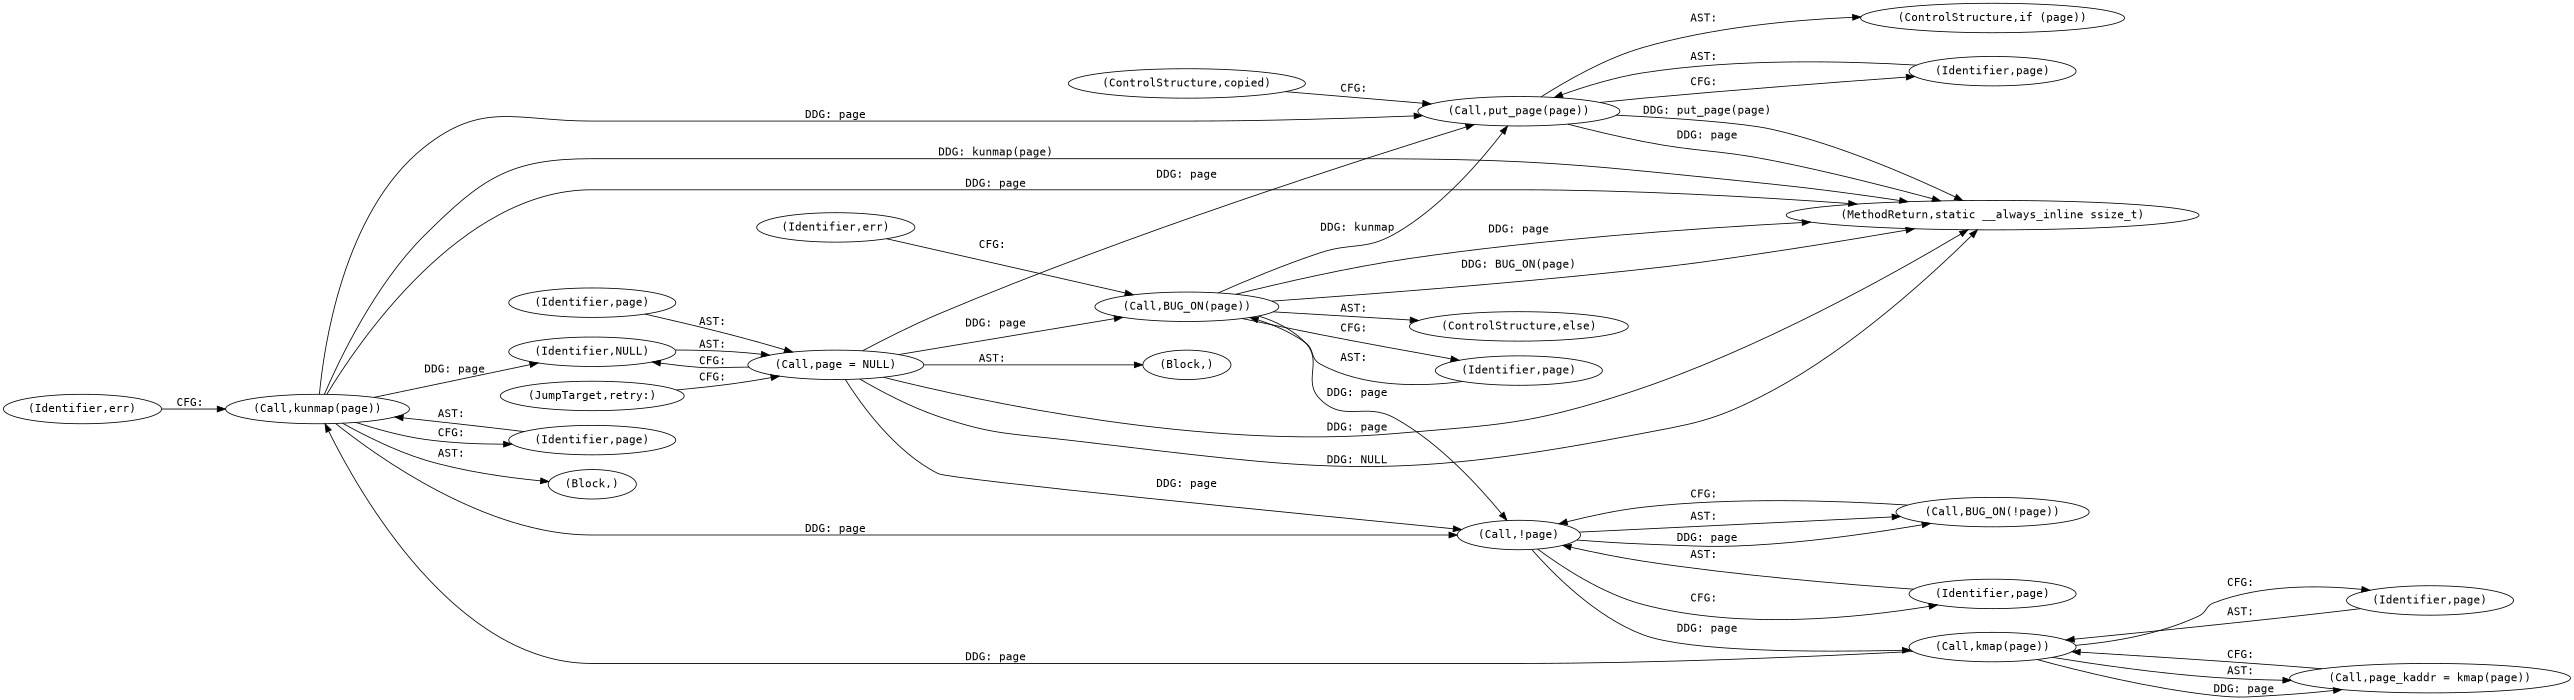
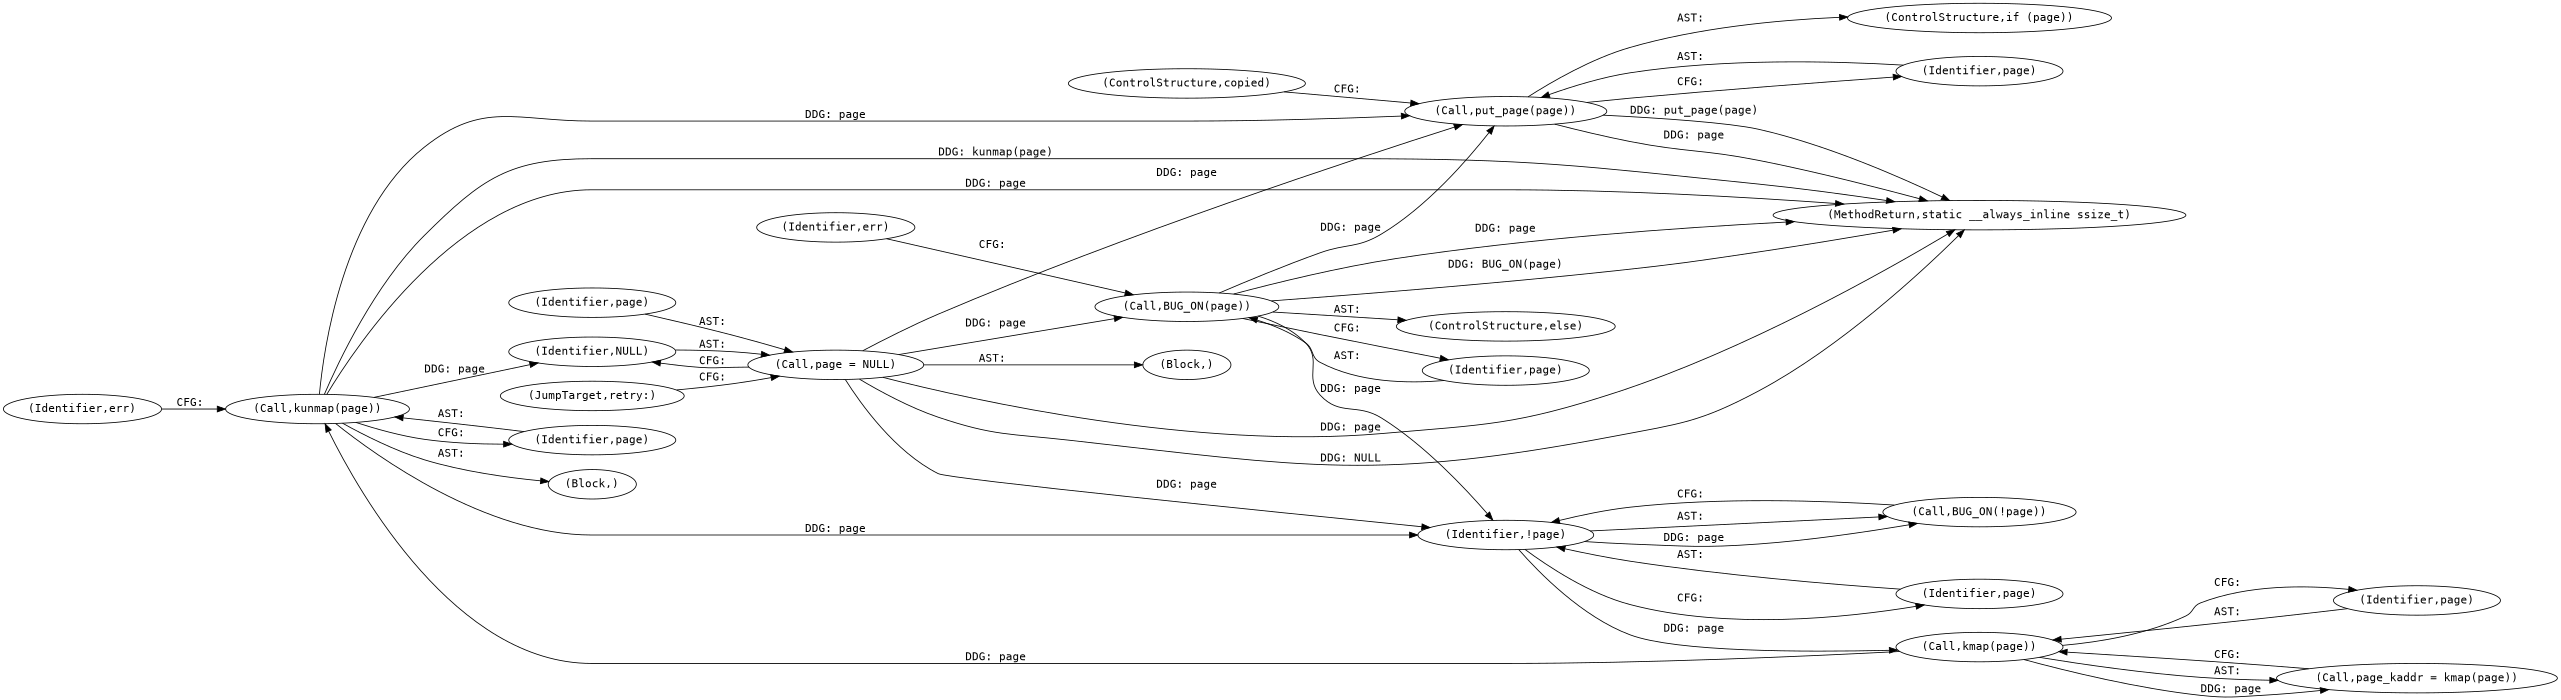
  digraph {
    fontname="DejaVu Sans Mono"
    rankdir=LR
    node [fontname="DejaVu Sans Mono"]
    edge [fontname="DejaVu Sans Mono"]
    n1 [label="(Call,put_page(page))"]
    n2 [label="(MethodReturn,static __always_inline ssize_t)"]
    n3 [label="(ControlStructure,if (page))"]
    n4 [label="(Identifier,page)"]
    n5 [label="(Call,kunmap(page))"]
-   n6 [label="(Call,!page)"]
+   n6 [label="(Identifier,!page)"]
    n7 [label="(Identifier,page)"]
    n8 [label="(Block,)"]
    n9 [label="(Identifier,NULL)"]
    n10 [label="(Call,kmap(page))"]
    n11 [label="(Identifier,page)"]
    n12 [label="(Call,BUG_ON(!page))"]
    n13 [label="(Call,BUG_ON(page))"]
    n14 [label="(ControlStructure,else)"]
    n15 [label="(Identifier,page)"]
    n16 [label="(Identifier,page)"]
    n17 [label="(Call,page_kaddr = kmap(page))"]
    n18 [label="(Call,page = NULL)"]
    n19 [label="(Block,)"]
    n20 [label="(JumpTarget,retry:)"]
    n21 [label="(Identifier,err)"]
    n22 [label="(Identifier,err)"]
    n23 [label="(Identifier,page)"]
    n24 [label="(ControlStructure,copied)"]
    n1 -> n2 [label="DDG: page"]
    n1 -> n2 [label="DDG: put_page(page)"]
    n1 -> n3 [label="AST: "]
    n1 -> n4 [label="CFG: "]
    n4 -> n1 [label="AST: "]
    n5 -> n1 [label="DDG: page"]
    n5 -> n2 [label="DDG: page"]
    n5 -> n2 [label="DDG: kunmap(page)"]
    n5 -> n6 [label="DDG: page"]
    n5 -> n7 [label="CFG: "]
    n5 -> n8 [label="AST: "]
    n5 -> n9 [label="DDG: page"]
    n6 -> n10 [label="DDG: page"]
    n6 -> n11 [label="CFG: "]
    n6 -> n12 [label="AST: "]
    n6 -> n12 [label="DDG: page"]
    n7 -> n5 [label="AST: "]
    n9 -> n18 [label="AST: "]
    n10 -> n5 [label="DDG: page"]
    n10 -> n16 [label="CFG: "]
    n10 -> n17 [label="AST: "]
    n10 -> n17 [label="DDG: page"]
    n11 -> n6 [label="AST: "]
    n12 -> n6 [label="CFG: "]
-   n13 -> n1 [label="DDG: kunmap"]
+   n13 -> n1 [label="DDG: page"]
    n13 -> n2 [label="DDG: BUG_ON(page)"]
    n13 -> n2 [label="DDG: page"]
    n13 -> n6 [label="DDG: page"]
    n13 -> n14 [label="AST: "]
    n13 -> n15 [label="CFG: "]
    n15 -> n13 [label="AST: "]
    n16 -> n10 [label="AST: "]
    n17 -> n10 [label="CFG: "]
    n18 -> n1 [label="DDG: page"]
    n18 -> n2 [label="DDG: page"]
    n18 -> n2 [label="DDG: NULL"]
    n18 -> n6 [label="DDG: page"]
    n18 -> n9 [label="CFG: "]
    n18 -> n13 [label="DDG: page"]
    n18 -> n19 [label="AST: "]
    n20 -> n18 [label="CFG: "]
    n21 -> n13 [label="CFG: "]
    n22 -> n5 [label="CFG: "]
    n23 -> n18 [label="AST: "]
    n24 -> n1 [label="CFG: "]
  }
